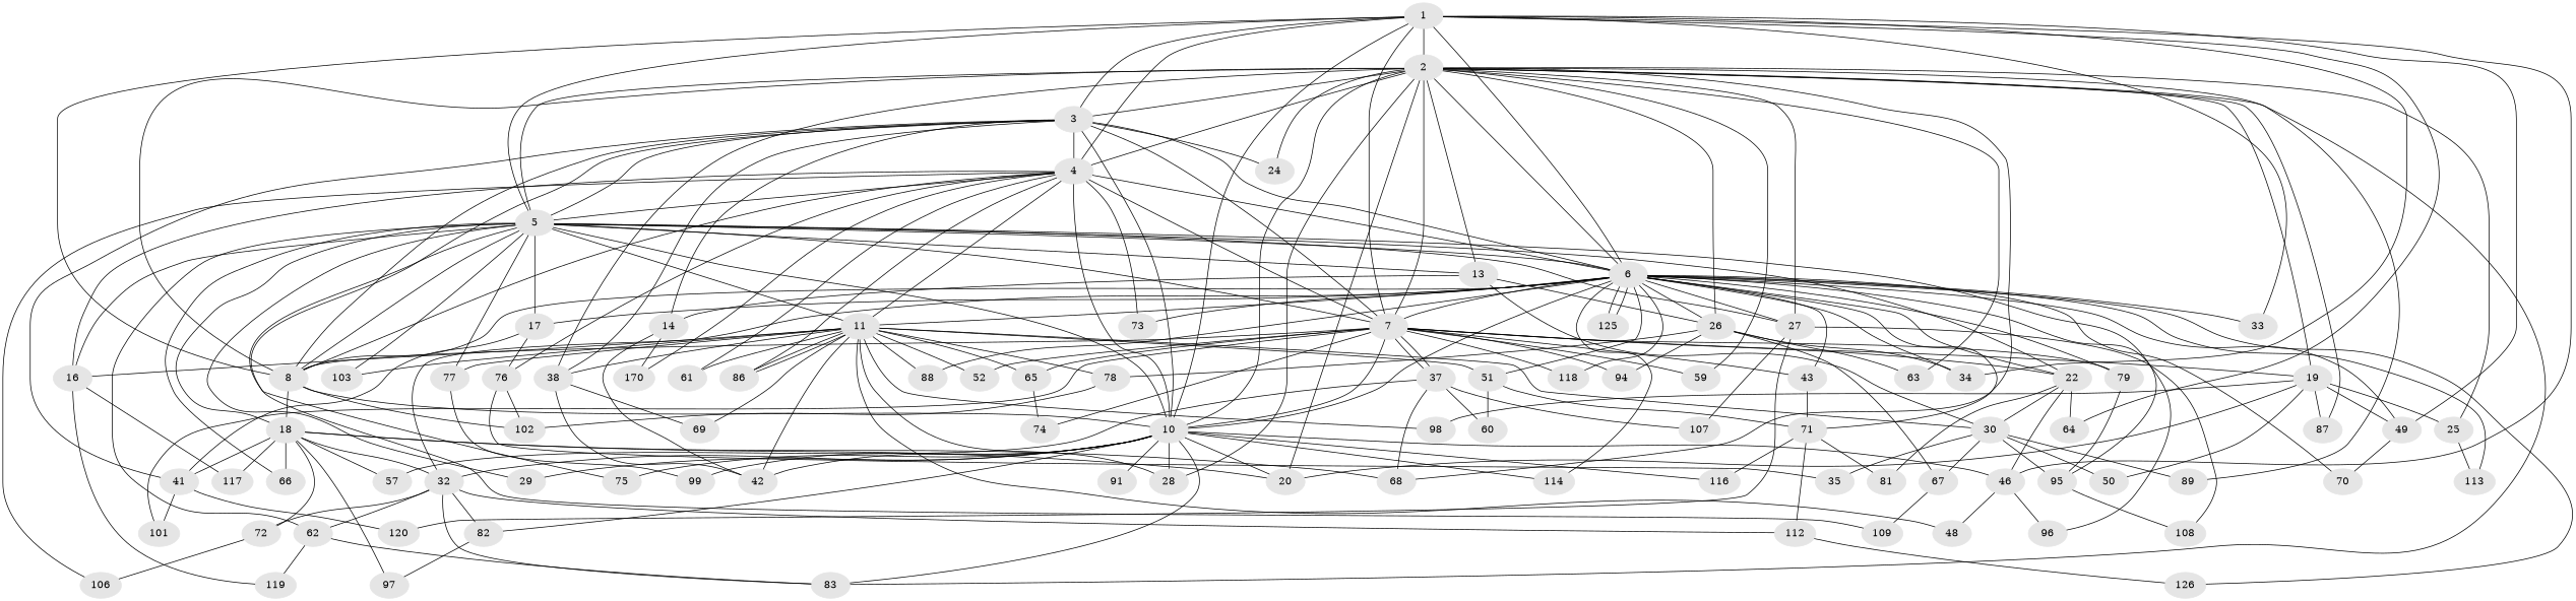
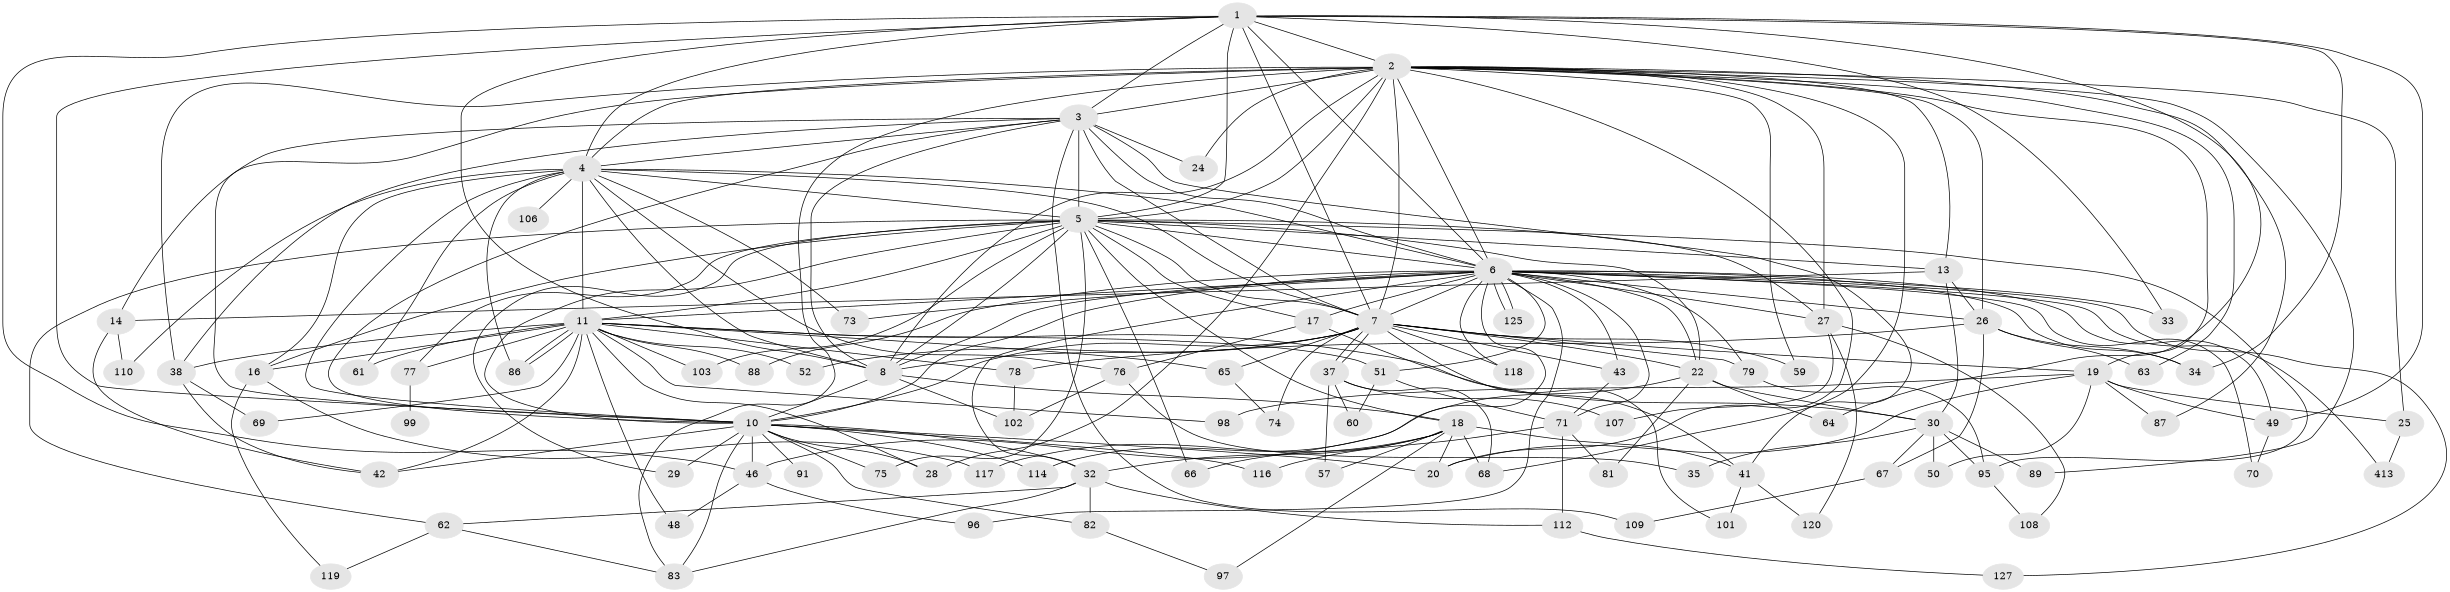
  graph {
    node [color=gray90 style=filled]
    1 [super="+23"]
    2 [super="+9"]
    3 [super="+27"]
    4 [super="+121"]
    5 [super="+15"]
    6 [super="+54"]
    7 [super="+12"]
    8 [super="+90"]
    10 [super="+84"]
    34 [super="+53"]
    n11 [label=33]
    46 [super="+56"]
    49 [super="+100"]
    64
    13
    19 [super="+40"]
    20 [super="+92"]
    n18 [label=27 super="+36"]
    24
    25
    26 [super="+44"]
    28 [super="+31"]
    38 [super="+55"]
    59
    63
    68 [super="+93"]
    83 [super="+115"]
    87
    89
    14
    41 [super="+105"]
    109
    11 [super="+58"]
    16 [super="+33"]
    61
    73
    76
    86
    106
-   110 [label=170]
+   110
    17
    18 [super="+47"]
    22 [super="+104"]
    29
    62 [super="+123"]
    66
    75
    77
    95 [super="+122"]
    103
    32 [super="+45"]
    43
    51
    70
    71 [super="+80"]
    79
    88
    96
-   113
+   113 [label=413]
    114
    118
    125
-   126
+   126 [label=127]
    37
    52
    65
    74
-   94
    101
    102 [super="+124"]
    42 [super="+111"]
    82
    91
    99
    116
    48
    30 [super="+85"]
    98
    50
    107
    108
    120
    78
    67
    69
    117
    119
    35
    57
-   72
    97
    81
    112
    60
    1 -- 2 [weight=2]
    1 -- 3
    1 -- 4 [weight=2]
    1 -- 5
    1 -- 6
    1 -- 7
    1 -- 8
    1 -- 10
    1 -- 34
    1 -- n11
    1 -- 46
    1 -- 49
    1 -- 64
    2 -- 3 [weight=2]
    2 -- 4 [weight=2]
    2 -- 5 [weight=2]
    2 -- 6 [weight=2]
    2 -- 7 [weight=3]
    2 -- 8 [weight=2]
    2 -- 10 [weight=2]
    2 -- 13
    2 -- 19
    2 -- 20
    2 -- n18
    2 -- 24
    2 -- 25
    2 -- 26
    2 -- 28
    2 -- 38
    2 -- 59
    2 -- 63
    2 -- 68
    2 -- 83
    2 -- 87
    2 -- 89
    3 -- 4
    3 -- 5 [weight=2]
    3 -- 6
    3 -- 7
    3 -- 8
    3 -- 10
    3 -- 24
    3 -- 38
    3 -- 14
    3 -- 41
    3 -- 109
    4 -- 5
    4 -- 6
    4 -- 7
    4 -- 8
    4 -- 10
    4 -- 11
    4 -- 16
    4 -- 61
    4 -- 73
    4 -- 76
    4 -- 86
    4 -- 106
    4 -- 110
    5 -- 6
    5 -- 7
    5 -- 8
    5 -- 10 [weight=2]
    5 -- 13
    5 -- n18
    5 -- 11
    5 -- 16
    5 -- 17
    5 -- 18
    5 -- 22
    5 -- 29
    5 -- 62
    5 -- 66
    5 -- 75
    5 -- 77
    5 -- 95
    5 -- 103
    6 -- 7
    6 -- 8
    6 -- 10
    6 -- 34
    6 -- n11
    6 -- 49
    6 -- n18
    6 -- 26
    6 -- 11
    6 -- 73
    6 -- 17
    6 -- 22
    6 -- 32
    6 -- 43
    6 -- 51
    6 -- 70
    6 -- 71
    6 -- 79
    6 -- 88
    6 -- 96
    6 -- 113
    6 -- 114
    6 -- 118
    6 -- 125
    6 -- 125
    6 -- 126
    7 -- 8
    7 -- 10
    7 -- 19
    7 -- 59
    7 -- 22
    7 -- 43
    7 -- 79
    7 -- 118
    7 -- 37
    7 -- 37
    7 -- 52
    7 -- 65
    7 -- 74
-   7 -- 94
    7 -- 101
    8 -- 10 [weight=2]
    8 -- 18
    8 -- 102
    10 -- 46
    10 -- 20
    10 -- 28
    10 -- 83
    10 -- 29
    10 -- 75
    10 -- 32
    10 -- 114
    10 -- 42
    10 -- 82
    10 -- 91 [weight=2]
-   10 -- 99
    10 -- 116
    46 -- 96
    46 -- 48
    49 -- 70
    13 -- 26
    13 -- 14
    13 -- 30
    19 -- 49
    19 -- 20
    19 -- 25
    19 -- 87
    19 -- 98
    19 -- 50
    n18 -- 107
    n18 -- 108
    n18 -- 120
    25 -- 113
    26 -- 34
    26 -- 63
-   26 -- 94
    26 -- 78
    26 -- 67
    38 -- 42
    38 -- 69
    14 -- 110
    14 -- 42
    41 -- 101
    41 -- 120
    11 -- 28
    11 -- 38
    11 -- 16
    11 -- 61
    11 -- 86
    11 -- 86
    11 -- 77
    11 -- 103
    11 -- 51
    11 -- 88
    11 -- 52
    11 -- 65
    11 -- 42
    11 -- 48
    11 -- 30
    11 -- 98
    11 -- 78
    11 -- 69
    16 -- 117
    16 -- 119
    76 -- 102
    76 -- 35
    17 -- 41
    17 -- 76
    18 -- 20
    18 -- 68
    18 -- 41
    18 -- 66
    18 -- 32
    18 -- 117
    18 -- 57
-   18 -- 72
    18 -- 97
    22 -- 46
    22 -- 64
    22 -- 30
    22 -- 81
    62 -- 83
    62 -- 119
    77 -- 99
    95 -- 108
    32 -- 83
    32 -- 62
    32 -- 82
-   32 -- 72
    32 -- 112
    43 -- 71
    51 -- 71
    51 -- 60
    71 -- 116
    71 -- 81
    71 -- 112
    79 -- 95
    37 -- 68
    37 -- 107
    37 -- 57
    37 -- 60
    65 -- 74
    82 -- 97
    30 -- 89
    30 -- 95
    30 -- 50 [weight=2]
    30 -- 67
    30 -- 35
    78 -- 102
    67 -- 109
-   72 -- 106
    112 -- 126
  }
